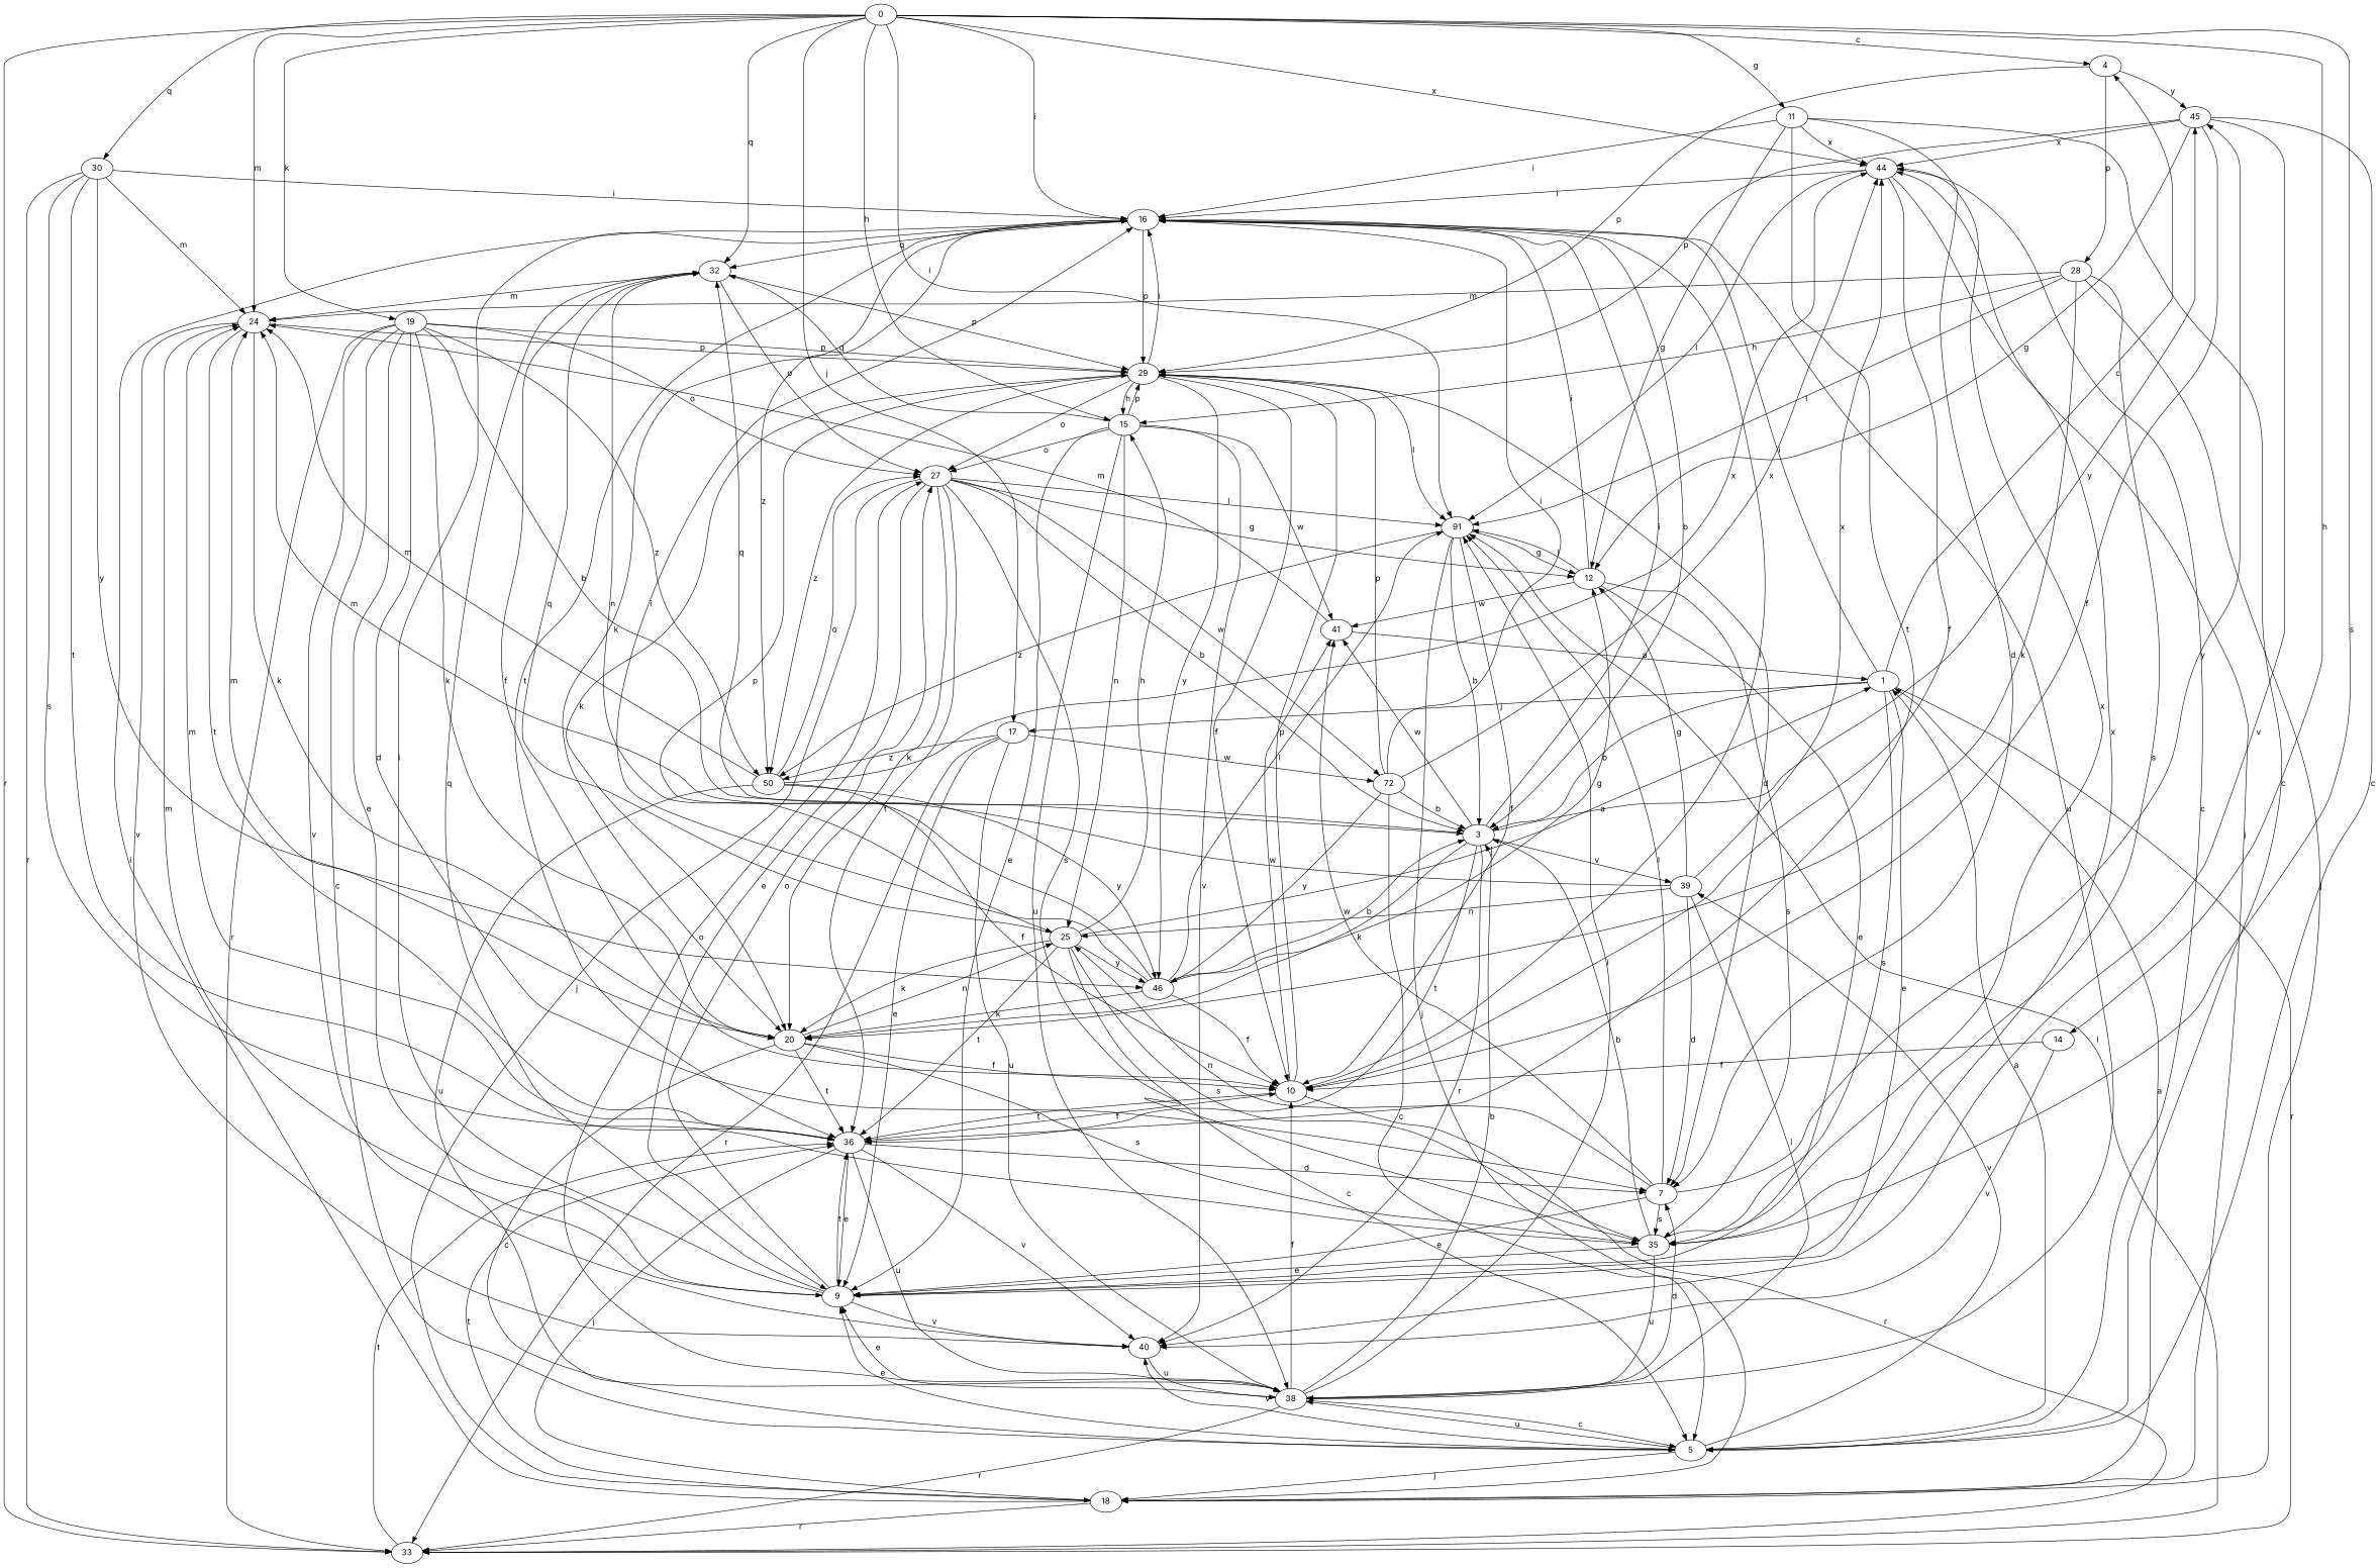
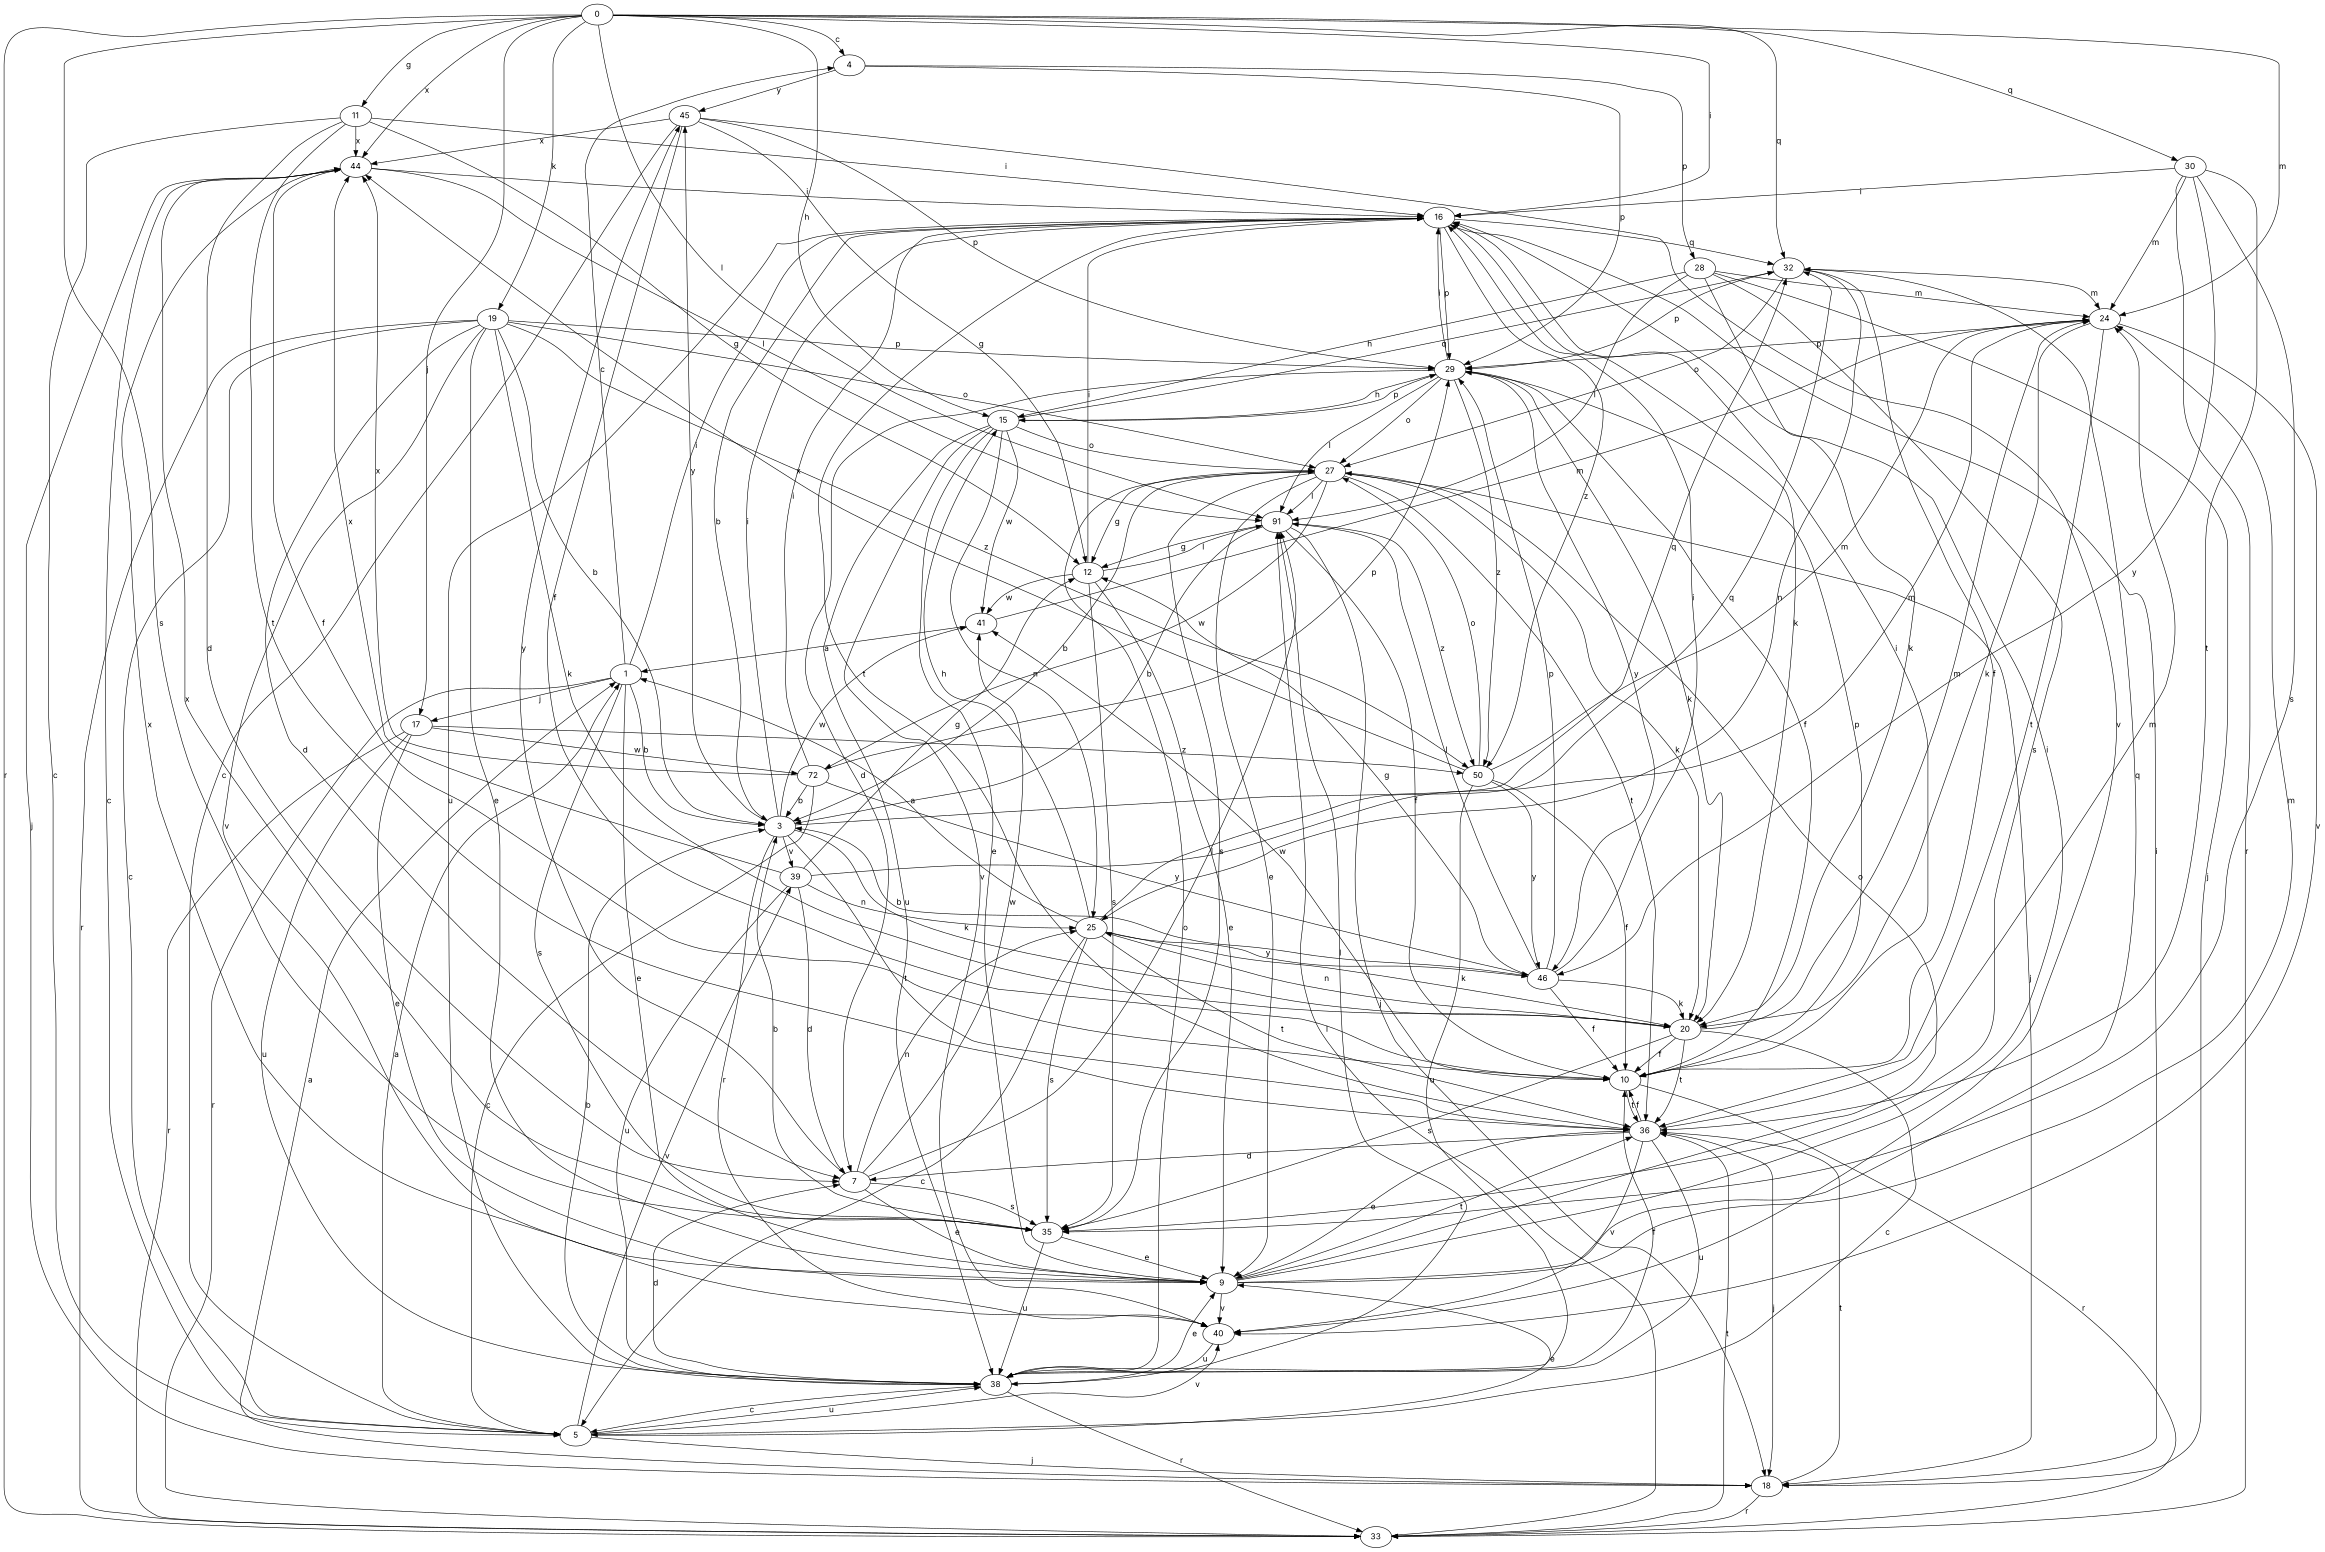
  strict digraph {
    fontname=Inter
    node [fontname=Inter]
    edge [fontname=Inter]
    0
    4
    11
-   14
    15
    16
    17
    19
    n9 [label=91]
    24
    30
    32
    33
    35
    44
    45
    28
    29
    36
    5
    7
    12
    40
    10
    9
    41
    38
    25
    27
    3
    20
    50
    n33 [label=72]
    18
    46
    1
    39
    0 -> 4 [label=c]
    0 -> 11 [label=g]
-   0 -> 14 [label=h]
    0 -> 15 [label=h]
    0 -> 16 [label=i]
    0 -> 17 [label=j]
    0 -> 19 [label=k]
    0 -> n9 [label=l]
    0 -> 24 [label=m]
    0 -> 30 [label=q]
    0 -> 32 [label=q]
    0 -> 33 [label=r]
    0 -> 35 [label=s]
    0 -> 44 [label=x]
    4 -> 45 [label=y]
    4 -> 28 [label=p]
    4 -> 29 [label=p]
    11 -> 16 [label=i]
    11 -> 44 [label=x]
    11 -> 36 [label=t]
    11 -> 5 [label=c]
    11 -> 7 [label=d]
    11 -> 12 [label=g]
-   14 -> 40 [label=v]
-   14 -> 10 [label=f]
    15 -> 32 [label=q]
    15 -> 29 [label=p]
    15 -> 40 [label=v]
    15 -> 9 [label=e]
    15 -> 41 [label=w]
    15 -> 38 [label=u]
    15 -> 25 [label=n]
    15 -> 27 [label=o]
    16 -> 32 [label=q]
    16 -> 29 [label=p]
    16 -> 36 [label=t]
    16 -> 38 [label=u]
    16 -> 3 [label=b]
    16 -> 20 [label=k]
    16 -> 50 [label=z]
    17 -> 33 [label=r]
    17 -> 9 [label=e]
    17 -> 38 [label=u]
    17 -> 50 [label=z]
    17 -> n33 [label=w]
    19 -> 33 [label=r]
    19 -> 29 [label=p]
    19 -> 5 [label=c]
    19 -> 7 [label=d]
    19 -> 40 [label=v]
    19 -> 9 [label=e]
    19 -> 27 [label=o]
    19 -> 3 [label=b]
    19 -> 20 [label=k]
    19 -> 50 [label=z]
    n9 -> 12 [label=g]
    n9 -> 10 [label=f]
    n9 -> 3 [label=b]
    n9 -> 50 [label=z]
    n9 -> 18 [label=j]
    24 -> 29 [label=p]
    24 -> 36 [label=t]
    24 -> 40 [label=v]
    24 -> 20 [label=k]
    30 -> 16 [label=i]
    30 -> 24 [label=m]
    30 -> 33 [label=r]
    30 -> 35 [label=s]
    30 -> 36 [label=t]
    30 -> 46 [label=y]
    32 -> 24 [label=m]
    32 -> 29 [label=p]
    32 -> 10 [label=f]
    32 -> 25 [label=n]
    32 -> 27 [label=o]
    33 -> n9 [label=l]
    33 -> 36 [label=t]
    35 -> 44 [label=x]
    35 -> 9 [label=e]
    35 -> 38 [label=u]
    35 -> 3 [label=b]
    44 -> 16 [label=i]
    44 -> n9 [label=l]
    44 -> 5 [label=c]
    44 -> 10 [label=f]
    44 -> 18 [label=j]
    45 -> 44 [label=x]
    45 -> 29 [label=p]
    45 -> 5 [label=c]
    45 -> 12 [label=g]
    45 -> 40 [label=v]
    45 -> 10 [label=f]
    28 -> 15 [label=h]
    28 -> n9 [label=l]
    28 -> 24 [label=m]
    28 -> 35 [label=s]
    28 -> 20 [label=k]
    28 -> 18 [label=j]
    29 -> 15 [label=h]
    29 -> 16 [label=i]
    29 -> n9 [label=l]
    29 -> 7 [label=d]
    29 -> 10 [label=f]
    29 -> 27 [label=o]
    29 -> 20 [label=k]
    29 -> 50 [label=z]
    29 -> 46 [label=y]
    36 -> 24 [label=m]
    36 -> 7 [label=d]
    36 -> 40 [label=v]
    36 -> 10 [label=f]
    36 -> 9 [label=e]
    36 -> 38 [label=u]
    36 -> 18 [label=j]
    5 -> 40 [label=v]
    5 -> 9 [label=e]
    5 -> 38 [label=u]
    5 -> 18 [label=j]
    5 -> 1 [label=a]
    5 -> 39 [label=v]
    7 -> n9 [label=l]
    7 -> 35 [label=s]
    7 -> 45 [label=y]
    7 -> 9 [label=e]
    7 -> 41 [label=w]
    7 -> 25 [label=n]
    12 -> 16 [label=i]
    12 -> n9 [label=l]
    12 -> 35 [label=s]
    12 -> 9 [label=e]
    12 -> 41 [label=w]
    40 -> 38 [label=u]
    10 -> 16 [label=i]
    10 -> 33 [label=r]
    10 -> 29 [label=p]
    10 -> 36 [label=t]
    10 -> 41 [label=w]
    9 -> 16 [label=i]
    9 -> 24 [label=m]
    9 -> 32 [label=q]
    9 -> 44 [label=x]
    9 -> 36 [label=t]
    9 -> 40 [label=v]
    9 -> 27 [label=o]
    41 -> 24 [label=m]
    41 -> 1 [label=a]
    38 -> n9 [label=l]
    38 -> 33 [label=r]
    38 -> 5 [label=c]
    38 -> 7 [label=d]
    38 -> 10 [label=f]
    38 -> 9 [label=e]
    38 -> 27 [label=o]
    38 -> 3 [label=b]
    25 -> 15 [label=h]
    25 -> 32 [label=q]
    25 -> 35 [label=s]
    25 -> 36 [label=t]
    25 -> 5 [label=c]
    25 -> 20 [label=k]
    25 -> 46 [label=y]
    25 -> 1 [label=a]
    27 -> n9 [label=l]
    27 -> 35 [label=s]
    27 -> 36 [label=t]
    27 -> 12 [label=g]
    27 -> 9 [label=e]
    27 -> 3 [label=b]
    27 -> 20 [label=k]
    27 -> n33 [label=w]
    27 -> 18 [label=j]
    3 -> 16 [label=i]
    3 -> 32 [label=q]
    3 -> 45 [label=y]
    3 -> 36 [label=t]
    3 -> 40 [label=r]
    3 -> 41 [label=w]
    3 -> 20 [label=k]
    3 -> 39 [label=v]
    20 -> 24 [label=m]
    20 -> 35 [label=s]
    20 -> 36 [label=t]
    20 -> 5 [label=c]
    20 -> 10 [label=f]
    20 -> 25 [label=n]
    50 -> 24 [label=m]
    50 -> 44 [label=x]
    50 -> 10 [label=f]
    50 -> 38 [label=u]
    50 -> 27 [label=o]
    50 -> 46 [label=y]
    n33 -> 16 [label=i]
    n33 -> 44 [label=x]
    n33 -> 29 [label=p]
    n33 -> 5 [label=c]
    n33 -> 3 [label=b]
    n33 -> 46 [label=y]
    18 -> 16 [label=i]
    18 -> 33 [label=r]
    18 -> 36 [label=t]
    18 -> 1 [label=a]
    46 -> 16 [label=i]
    46 -> n9 [label=l]
    46 -> 29 [label=p]
    46 -> 12 [label=g]
    46 -> 10 [label=f]
    46 -> 3 [label=b]
    46 -> 20 [label=k]
    1 -> 4 [label=c]
    1 -> 16 [label=i]
    1 -> 17 [label=j]
    1 -> 33 [label=r]
    1 -> 35 [label=s]
    1 -> 9 [label=e]
    1 -> 3 [label=b]
    39 -> 24 [label=m]
    39 -> 44 [label=x]
    39 -> 7 [label=d]
    39 -> 12 [label=g]
-   39 -> 38 [label=l]
+   39 -> 38 [label=u]
    39 -> 25 [label=n]
  }
